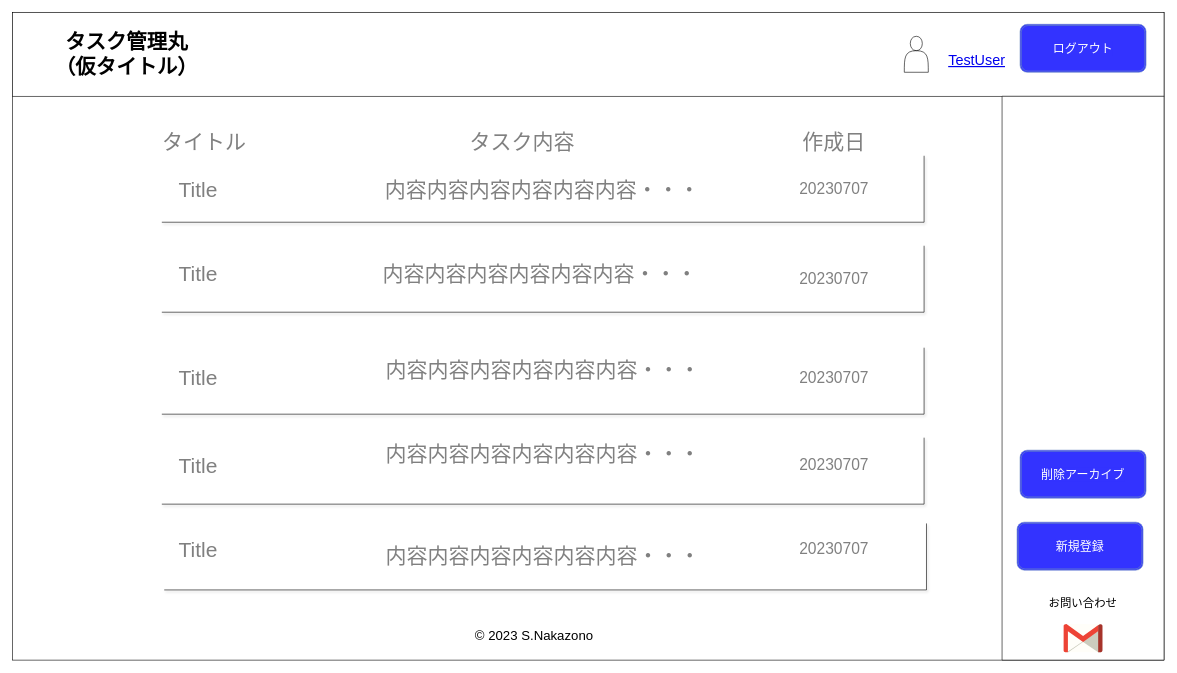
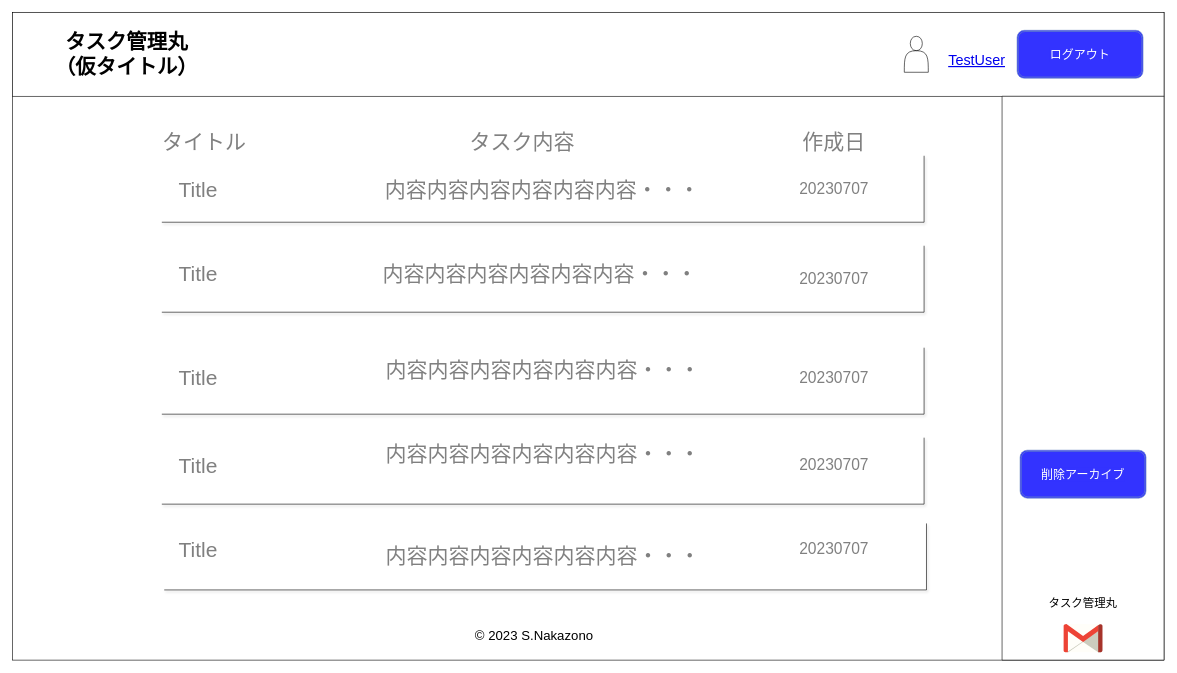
  <mxCell id="0" />
  <mxCell id="1" parent="0" />
  <mxCell id="2" value="" style="rounded=0;whiteSpace=wrap;html=1;" vertex="1" parent="1"><mxGeometry x="20" y="20" width="1920" height="1080" as="geometry" /></mxCell>
  <mxCell id="3" value="" style="rounded=0;whiteSpace=wrap;html=1;" vertex="1" parent="1"><mxGeometry x="20" y="20" width="1920" height="140" as="geometry" /></mxCell>
  <mxCell id="4" value="タスク管理丸&lt;br style=&quot;font-size: 34px;&quot;&gt;（仮タイトル）" style="text;strokeColor=none;fillColor=none;html=1;fontSize=34;fontStyle=1;verticalAlign=middle;align=center;" vertex="1" parent="1"><mxGeometry x="160" y="70" width="100" height="40" as="geometry" /></mxCell>
  <mxCell id="5" value="TestUser" style="text;html=1;strokeColor=none;fillColor=none;whiteSpace=wrap;align=center;verticalAlign=middle;fontColor=#0000EE;fontStyle=4;fontSize=24;" vertex="1" parent="1"><mxGeometry x="1598" y="80" width="60" height="40" as="geometry" /></mxCell>
- <mxCell id="6" value="ログアウト" style="shape=ext;double=1;rounded=1;html=1;fontSize=20;labelBackgroundColor=#3333FF;whiteSpace=wrap;fillColor=#3333FF;strokeColor=#6c8ebf;fontColor=#FFFFFF;" vertex="1" parent="1"><mxGeometry x="1700" y="40" width="210" height="80" as="geometry" /></mxCell>
+ <mxCell id="6" value="ログアウト" style="shape=ext;double=1;rounded=1;html=1;fontSize=20;labelBackgroundColor=#3333FF;whiteSpace=wrap;fillColor=#3333FF;strokeColor=#6c8ebf;fontColor=#FFFFFF;" vertex="1" parent="1"><mxGeometry x="1695" y="50" width="210" height="80" as="geometry" /></mxCell>
  <mxCell id="7" value="" style="shape=actor;whiteSpace=wrap;html=1;" vertex="1" parent="1"><mxGeometry x="1507" y="60" width="40" height="60" as="geometry" /></mxCell>
  <mxCell id="8" value="" style="verticalLabelPosition=bottom;verticalAlign=top;html=1;shape=mxgraph.basic.rect;fillColor2=none;strokeWidth=1;size=20;indent=5;" vertex="1" parent="1"><mxGeometry x="1670" y="160" width="270" height="940" as="geometry" /></mxCell>
  <mxCell id="9" value="© 2023 S.Nakazono" style="text;html=1;strokeColor=none;fillColor=none;align=center;verticalAlign=middle;whiteSpace=wrap;rounded=0;fontSize=22;" vertex="1" parent="1"><mxGeometry x="495" y="1038.6" width="790" height="43.2" as="geometry" /></mxCell>
  <mxCell id="10" value="" style="shape=partialRectangle;whiteSpace=wrap;html=1;top=0;left=0;fillColor=none;labelBackgroundColor=none;labelBorderColor=none;shadow=1;" vertex="1" parent="1"><mxGeometry x="270" y="260" width="1270" height="110" as="geometry" /></mxCell>
  <mxCell id="11" value="" style="shape=partialRectangle;whiteSpace=wrap;html=1;top=0;left=0;fillColor=none;labelBackgroundColor=none;labelBorderColor=none;shadow=1;" vertex="1" parent="1"><mxGeometry x="270" y="410" width="1270" height="110" as="geometry" /></mxCell>
  <mxCell id="12" value="" style="shape=partialRectangle;whiteSpace=wrap;html=1;top=0;left=0;fillColor=none;labelBackgroundColor=none;labelBorderColor=none;shadow=1;" vertex="1" parent="1"><mxGeometry x="270" y="580" width="1270" height="110" as="geometry" /></mxCell>
  <mxCell id="13" value="" style="shape=partialRectangle;whiteSpace=wrap;html=1;top=0;left=0;fillColor=none;labelBackgroundColor=none;labelBorderColor=none;shadow=1;" vertex="1" parent="1"><mxGeometry x="270" y="730" width="1270" height="110" as="geometry" /></mxCell>
  <mxCell id="14" value="" style="shape=partialRectangle;whiteSpace=wrap;html=1;top=0;left=0;fillColor=none;labelBackgroundColor=none;labelBorderColor=none;shadow=1;" vertex="1" parent="1"><mxGeometry x="274" y="873" width="1270" height="110" as="geometry" /></mxCell>
  <mxCell id="15" value="Title" style="text;html=1;strokeColor=none;fillColor=none;align=center;verticalAlign=middle;whiteSpace=wrap;rounded=0;fontSize=35;fontColor=#808080;" vertex="1" parent="1"><mxGeometry x="250" y="280" width="160" height="70" as="geometry" /></mxCell>
  <mxCell id="16" value="Title" style="text;html=1;strokeColor=none;fillColor=none;align=center;verticalAlign=middle;whiteSpace=wrap;rounded=0;fontSize=35;fontColor=#808080;" vertex="1" parent="1"><mxGeometry x="250" y="420" width="160" height="70" as="geometry" /></mxCell>
  <mxCell id="17" value="Title" style="text;html=1;strokeColor=none;fillColor=none;align=center;verticalAlign=middle;whiteSpace=wrap;rounded=0;fontSize=35;fontColor=#808080;" vertex="1" parent="1"><mxGeometry x="250" y="594" width="160" height="70" as="geometry" /></mxCell>
  <mxCell id="18" value="Title" style="text;html=1;strokeColor=none;fillColor=none;align=center;verticalAlign=middle;whiteSpace=wrap;rounded=0;fontSize=35;fontColor=#808080;" vertex="1" parent="1"><mxGeometry x="250" y="740" width="160" height="70" as="geometry" /></mxCell>
  <mxCell id="19" value="Title" style="text;html=1;strokeColor=none;fillColor=none;align=center;verticalAlign=middle;whiteSpace=wrap;rounded=0;fontSize=35;fontColor=#808080;" vertex="1" parent="1"><mxGeometry x="250" y="880" width="160" height="70" as="geometry" /></mxCell>
  <mxCell id="20" value="20230707" style="text;html=1;strokeColor=none;fillColor=none;align=center;verticalAlign=middle;whiteSpace=wrap;rounded=0;fontSize=26;fontColor=#808080;" vertex="1" parent="1"><mxGeometry x="1310" y="280" width="160" height="70" as="geometry" /></mxCell>
  <mxCell id="21" value="20230707" style="text;html=1;strokeColor=none;fillColor=none;align=center;verticalAlign=middle;whiteSpace=wrap;rounded=0;fontSize=26;fontColor=#808080;" vertex="1" parent="1"><mxGeometry x="1310" y="430" width="160" height="70" as="geometry" /></mxCell>
  <mxCell id="22" value="20230707" style="text;html=1;strokeColor=none;fillColor=none;align=center;verticalAlign=middle;whiteSpace=wrap;rounded=0;fontSize=26;fontColor=#808080;" vertex="1" parent="1"><mxGeometry x="1310" y="594" width="160" height="70" as="geometry" /></mxCell>
  <mxCell id="23" value="20230707" style="text;html=1;strokeColor=none;fillColor=none;align=center;verticalAlign=middle;whiteSpace=wrap;rounded=0;fontSize=26;fontColor=#808080;" vertex="1" parent="1"><mxGeometry x="1310" y="740" width="160" height="70" as="geometry" /></mxCell>
  <mxCell id="24" value="20230707" style="text;html=1;strokeColor=none;fillColor=none;align=center;verticalAlign=middle;whiteSpace=wrap;rounded=0;fontSize=26;fontColor=#808080;" vertex="1" parent="1"><mxGeometry x="1310" y="880" width="160" height="70" as="geometry" /></mxCell>
- <mxCell id="25" value="新規登録" style="shape=ext;double=1;rounded=1;html=1;fontSize=20;labelBackgroundColor=#3333FF;whiteSpace=wrap;fillColor=#3333FF;strokeColor=#6c8ebf;fontColor=#FFFFFF;" vertex="1" parent="1"><mxGeometry x="1695" y="870" width="210" height="80" as="geometry" /></mxCell>
  <mxCell id="26" value="削除アーカイブ" style="shape=ext;double=1;rounded=1;html=1;fontSize=20;labelBackgroundColor=#3333FF;whiteSpace=wrap;fillColor=#3333FF;strokeColor=#6c8ebf;fontColor=#FFFFFF;" vertex="1" parent="1"><mxGeometry x="1700" y="750" width="210" height="80" as="geometry" /></mxCell>
  <mxCell id="27" value="" style="dashed=0;outlineConnect=0;html=1;align=center;labelPosition=center;verticalLabelPosition=bottom;verticalAlign=top;shape=mxgraph.weblogos.gmail" vertex="1" parent="1"><mxGeometry x="1772.6" y="1040" width="64.8" height="46.8" as="geometry" /></mxCell>
- <mxCell id="28" value="お問い合わせ" style="text;html=1;strokeColor=none;fillColor=none;align=center;verticalAlign=middle;whiteSpace=wrap;rounded=0;fontSize=19;" vertex="1" parent="1"><mxGeometry x="1725" y="971" width="160" height="70" as="geometry" /></mxCell>
+ <mxCell id="28" value="タスク管理丸" style="text;html=1;strokeColor=none;fillColor=none;align=center;verticalAlign=middle;whiteSpace=wrap;rounded=0;fontSize=19;" vertex="1" parent="1"><mxGeometry x="1725" y="971" width="160" height="70" as="geometry" /></mxCell>
  <mxCell id="29" value="内容内容内容内容内容内容・・・" style="text;html=1;strokeColor=none;fillColor=none;align=center;verticalAlign=middle;whiteSpace=wrap;rounded=0;fontSize=35;fontColor=#808080;" vertex="1" parent="1"><mxGeometry x="614" y="280" width="580" height="70" as="geometry" /></mxCell>
  <mxCell id="30" value="内容内容内容内容内容内容・・・" style="text;html=1;strokeColor=none;fillColor=none;align=center;verticalAlign=middle;whiteSpace=wrap;rounded=0;fontSize=35;fontColor=#808080;" vertex="1" parent="1"><mxGeometry x="610" y="420" width="580" height="70" as="geometry" /></mxCell>
  <mxCell id="31" value="内容内容内容内容内容内容・・・" style="text;html=1;strokeColor=none;fillColor=none;align=center;verticalAlign=middle;whiteSpace=wrap;rounded=0;fontSize=35;fontColor=#808080;" vertex="1" parent="1"><mxGeometry x="615" y="580" width="580" height="70" as="geometry" /></mxCell>
  <mxCell id="32" value="内容内容内容内容内容内容・・・" style="text;html=1;strokeColor=none;fillColor=none;align=center;verticalAlign=middle;whiteSpace=wrap;rounded=0;fontSize=35;fontColor=#808080;" vertex="1" parent="1"><mxGeometry x="615" y="720" width="580" height="70" as="geometry" /></mxCell>
  <mxCell id="33" value="内容内容内容内容内容内容・・・" style="text;html=1;strokeColor=none;fillColor=none;align=center;verticalAlign=middle;whiteSpace=wrap;rounded=0;fontSize=35;fontColor=#808080;" vertex="1" parent="1"><mxGeometry x="615" y="890" width="580" height="70" as="geometry" /></mxCell>
  <mxCell id="34" value="タイトル" style="text;html=1;strokeColor=none;fillColor=none;align=center;verticalAlign=middle;whiteSpace=wrap;rounded=0;fontSize=35;fontColor=#808080;" vertex="1" parent="1"><mxGeometry x="260" y="200" width="160" height="70" as="geometry" /></mxCell>
  <mxCell id="35" value="タスク内容" style="text;html=1;strokeColor=none;fillColor=none;align=center;verticalAlign=middle;whiteSpace=wrap;rounded=0;fontSize=35;fontColor=#808080;" vertex="1" parent="1"><mxGeometry x="730" y="200" width="280" height="70" as="geometry" /></mxCell>
  <mxCell id="36" value="作成日" style="text;html=1;strokeColor=none;fillColor=none;align=center;verticalAlign=middle;whiteSpace=wrap;rounded=0;fontSize=35;fontColor=#808080;" vertex="1" parent="1"><mxGeometry x="1250" y="200" width="280" height="70" as="geometry" /></mxCell>
